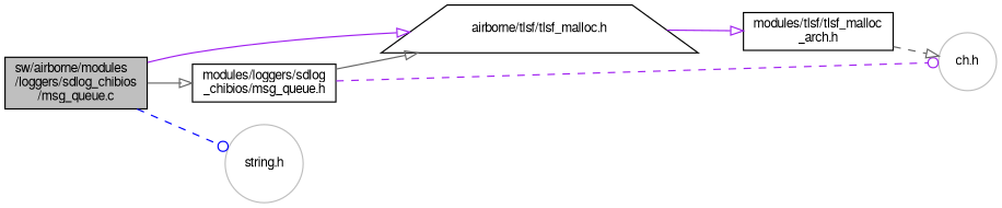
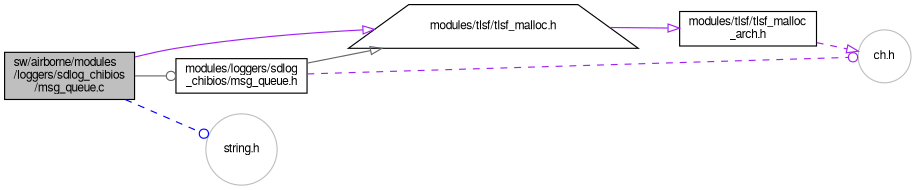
  digraph {
    rankdir=LR
    node [color=black fillcolor=white fontname=FreeSans fontsize=10 shape=box style=filled]
    edge [arrowhead=onormal color=gray40 fontname=FreeSans fontsize=10 labelfontname=FreeSans labelfontsize=10 style=solid]
    n1 [fillcolor=grey75 fontcolor=black height=0.2 label="sw/airborne/modules\l/loggers/sdlog_chibios\l/msg_queue.c" width=0.4]
    n2 [height=0.2 label="modules/loggers/sdlog\l_chibios/msg_queue.h" width=0.4]
-   n3 [height=0.2 label="airborne/tlsf/tlsf_malloc.h" shape=trapezium width=0.4]
+   n3 [height=0.2 label="modules/tlsf/tlsf_malloc.h" shape=trapezium width=0.4]
    n4 [color=grey75 height=0.2 label="string.h" shape=circle width=0.4]
    n5 [color=grey75 height=0.2 label="ch.h" shape=circle width=0.4]
    n6 [height=0.2 label="modules/tlsf/tlsf_malloc\l_arch.h" width=0.4]
-   n1 -> n2
+   n1 -> n2 [arrowhead=odot]
    n1 -> n3 [color=purple]
    n1 -> n4 [arrowhead=odot color=blue style=dashed]
    n2 -> n3
    n2 -> n5 [arrowhead=odot color=purple style=dashed]
    n3 -> n6 [color=purple]
-   n6 -> n5 [style=dashed]
+   n6 -> n5 [color=purple style=dashed]
  }
